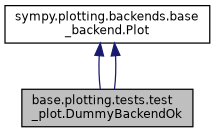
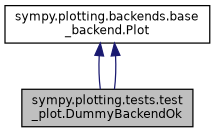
  digraph {
    node [color=black fontname=Helvetica fontsize=10 shape=record style=filled]
    edge [color=midnightblue dir=back fontname=Helvetica fontsize=10 labelfontname=Helvetica labelfontsize=10 style=solid]
-   n1 [fillcolor=grey75 fontcolor=black height=0.2 label="base.plotting.tests.test\l_plot.DummyBackendOk" width=0.4]
+   n1 [fillcolor=grey75 fontcolor=black height=0.2 label="sympy.plotting.tests.test\l_plot.DummyBackendOk" width=0.4]
    n2 [fillcolor=white height=0.2 label="sympy.plotting.backends.base\l_backend.Plot" width=0.4]
    n2 -> n1
    n2 -> n1
  }
